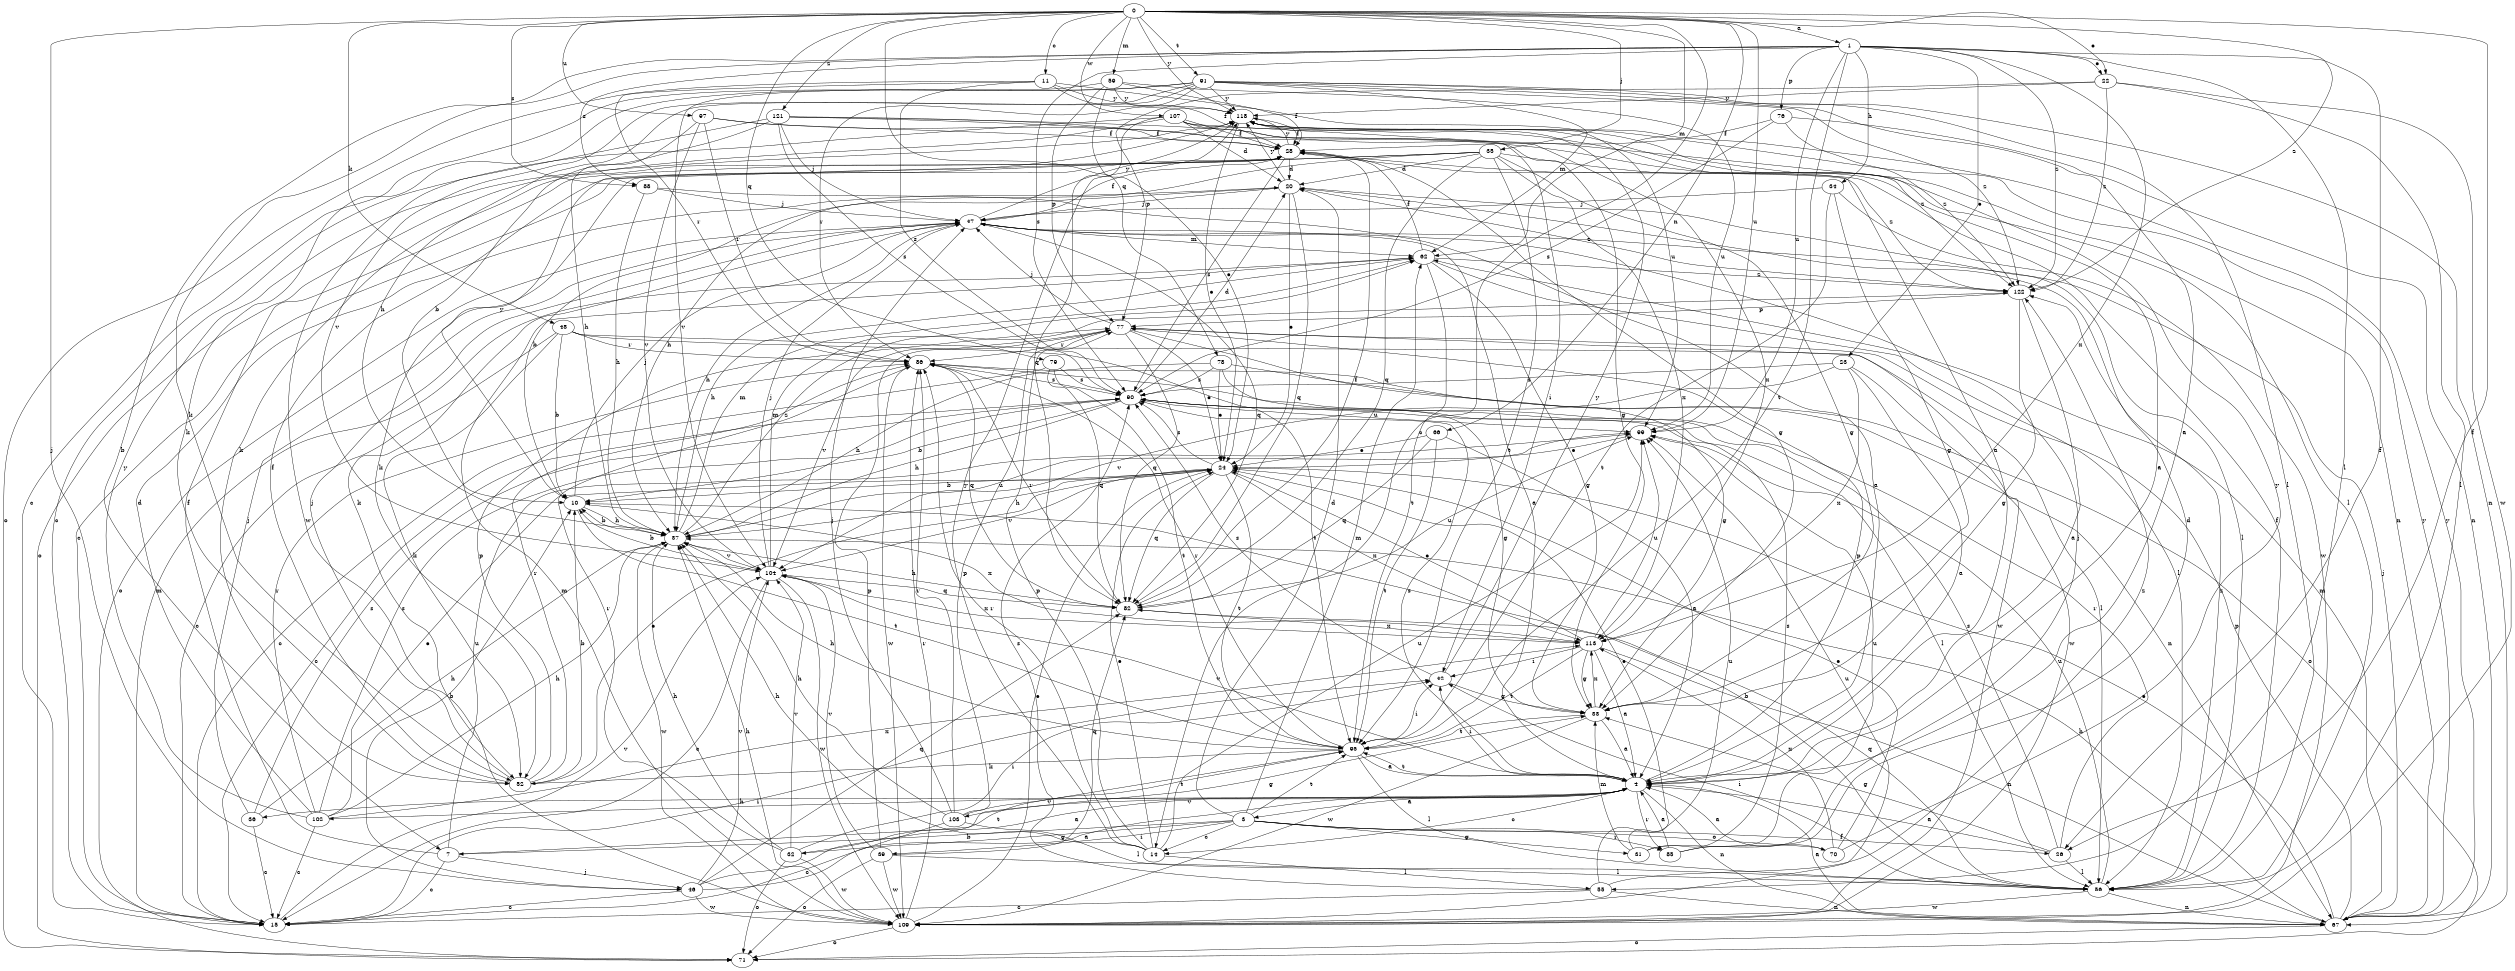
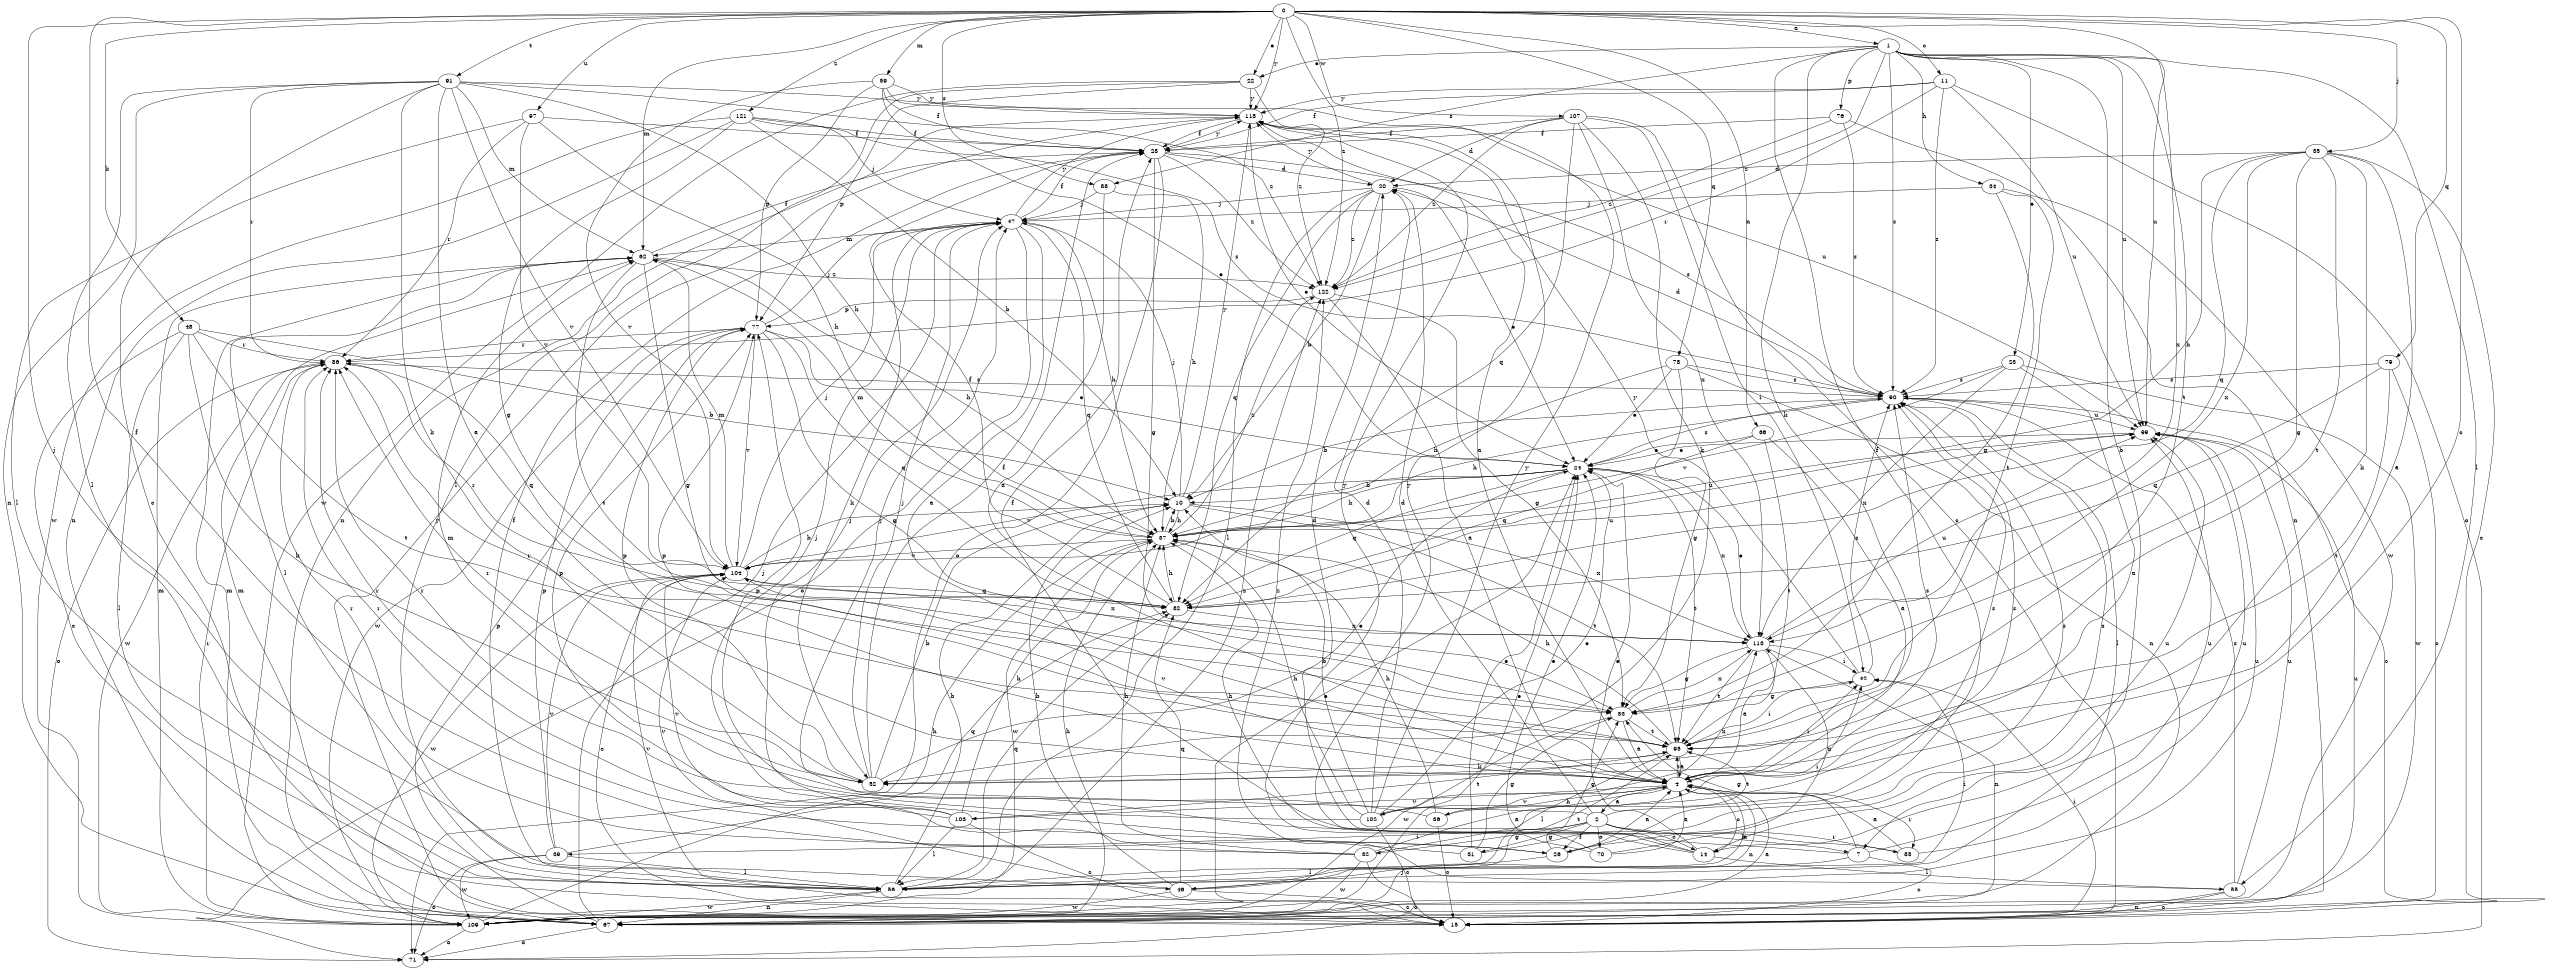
  strict digraph {
    0
    1
    11
    14
    22
    26
    n7 [label=35]
    46
    48
    59
    62
    66
    78
    79
    88
    91
    97
    99
    107
    118
    121
    122
    7
    23
    34
    52
    55
    76
    90
    95
    113
    28
    71
    86
    77
    37
    24
    56
    109
    4
    33
    20
    15
    82
    104
    10
    67
    47
    42
-   2 [label=3]
+   2
    31
    32
    39
    70
    85
    36
    102
    103
    0 -> 1 [label=a]
    0 -> 11 [label=c]
    0 -> 14 [label=c]
    0 -> 22 [label=e]
    0 -> 26 [label=f]
    0 -> n7 [label=j]
    0 -> 46 [label=j]
    0 -> 48 [label=k]
    0 -> 59 [label=m]
    0 -> 62 [label=m]
    0 -> 66 [label=n]
    0 -> 78 [label=q]
    0 -> 79 [label=q]
    0 -> 88 [label=s]
    0 -> 91 [label=t]
    0 -> 97 [label=u]
    0 -> 99 [label=u]
    0 -> 107 [label=w]
    0 -> 118 [label=y]
    0 -> 121 [label=z]
    0 -> 122 [label=z]
    1 -> 22 [label=e]
    1 -> 26 [label=f]
    1 -> 88 [label=s]
    1 -> 99 [label=u]
    1 -> 122 [label=z]
    1 -> 7 [label=b]
    1 -> 23 [label=e]
    1 -> 34 [label=h]
    1 -> 52 [label=k]
    1 -> 55 [label=l]
    1 -> 76 [label=p]
    1 -> 90 [label=s]
    1 -> 95 [label=t]
    1 -> 113 [label=x]
    11 -> 99 [label=u]
    11 -> 118 [label=y]
    11 -> 90 [label=s]
    11 -> 28 [label=f]
    11 -> 71 [label=o]
    11 -> 86 [label=r]
    14 -> 99 [label=u]
    14 -> 118 [label=y]
    14 -> 55 [label=l]
-   14 -> 86 [label=r]
    14 -> 77 [label=p]
    14 -> 37 [label=h]
    14 -> 24 [label=e]
    22 -> 118 [label=y]
    22 -> 122 [label=z]
    22 -> 77 [label=p]
    22 -> 56 [label=l]
    22 -> 109 [label=w]
    26 -> 90 [label=s]
    26 -> 86 [label=r]
    26 -> 56 [label=l]
    26 -> 4 [label=a]
    26 -> 33 [label=g]
    n7 -> 52 [label=k]
    n7 -> 95 [label=t]
    n7 -> 113 [label=x]
    n7 -> 37 [label=h]
    n7 -> 4 [label=a]
    n7 -> 33 [label=g]
    n7 -> 20 [label=d]
    n7 -> 15 [label=c]
    n7 -> 82 [label=q]
    46 -> 95 [label=t]
    46 -> 109 [label=w]
    46 -> 4 [label=a]
    46 -> 15 [label=c]
    46 -> 82 [label=q]
    46 -> 104 [label=v]
    46 -> 10 [label=b]
    48 -> 52 [label=k]
    48 -> 95 [label=t]
    48 -> 86 [label=r]
    48 -> 56 [label=l]
    48 -> 15 [label=c]
    48 -> 10 [label=b]
    59 -> 99 [label=u]
    59 -> 118 [label=y]
    59 -> 28 [label=f]
    59 -> 77 [label=p]
    59 -> 24 [label=e]
    59 -> 104 [label=v]
    62 -> 122 [label=z]
    62 -> 95 [label=t]
    62 -> 28 [label=f]
    62 -> 37 [label=h]
    62 -> 56 [label=l]
    62 -> 33 [label=g]
    66 -> 95 [label=t]
    66 -> 24 [label=e]
    66 -> 4 [label=a]
    66 -> 82 [label=q]
    78 -> 90 [label=s]
    78 -> 37 [label=h]
    78 -> 24 [label=e]
    78 -> 33 [label=g]
    78 -> 67 [label=n]
    79 -> 90 [label=s]
    79 -> 95 [label=t]
    79 -> 15 [label=c]
    79 -> 82 [label=q]
    88 -> 37 [label=h]
    88 -> 4 [label=a]
    88 -> 47 [label=j]
    91 -> 62 [label=m]
    91 -> 118 [label=y]
    91 -> 122 [label=z]
    91 -> 52 [label=k]
    91 -> 86 [label=r]
    91 -> 37 [label=h]
    91 -> 56 [label=l]
    91 -> 4 [label=a]
    91 -> 15 [label=c]
    91 -> 104 [label=v]
    91 -> 67 [label=n]
    97 -> 28 [label=f]
    97 -> 86 [label=r]
    97 -> 37 [label=h]
    97 -> 56 [label=l]
    97 -> 104 [label=v]
    99 -> 24 [label=e]
    107 -> 122 [label=z]
    107 -> 52 [label=k]
    107 -> 113 [label=x]
    107 -> 28 [label=f]
    107 -> 20 [label=d]
    107 -> 15 [label=c]
    107 -> 82 [label=q]
    107 -> 42 [label=i]
    118 -> 28 [label=f]
    118 -> 24 [label=e]
    118 -> 4 [label=a]
-   118 -> 67 [label=y]
+   118 -> 67 [label=n]
    121 -> 90 [label=s]
    121 -> 28 [label=f]
    121 -> 109 [label=w]
    121 -> 33 [label=g]
    121 -> 10 [label=b]
    121 -> 67 [label=n]
    121 -> 47 [label=j]
    122 -> 77 [label=p]
    122 -> 4 [label=a]
    122 -> 33 [label=g]
    7 -> 46 [label=j]
    7 -> 99 [label=u]
    7 -> 28 [label=f]
    7 -> 33 [label=g]
    7 -> 15 [label=c]
    23 -> 90 [label=s]
    23 -> 113 [label=x]
    23 -> 109 [label=w]
    23 -> 4 [label=a]
    23 -> 104 [label=v]
    34 -> 95 [label=t]
    34 -> 109 [label=w]
    34 -> 33 [label=g]
    34 -> 47 [label=j]
    52 -> 28 [label=f]
    52 -> 86 [label=r]
    52 -> 77 [label=p]
    52 -> 24 [label=e]
    52 -> 10 [label=b]
    52 -> 47 [label=j]
    55 -> 99 [label=u]
    55 -> 122 [label=z]
    55 -> 90 [label=s]
    55 -> 15 [label=c]
    55 -> 67 [label=n]
    76 -> 122 [label=z]
    76 -> 90 [label=s]
    76 -> 28 [label=f]
    76 -> 67 [label=n]
    90 -> 99 [label=u]
    90 -> 37 [label=h]
    90 -> 56 [label=l]
    90 -> 20 [label=d]
    90 -> 15 [label=c]
    90 -> 10 [label=b]
    95 -> 52 [label=k]
    95 -> 86 [label=r]
    95 -> 37 [label=h]
    95 -> 56 [label=l]
    95 -> 4 [label=a]
    95 -> 42 [label=i]
    113 -> 99 [label=u]
    113 -> 95 [label=t]
    113 -> 24 [label=e]
    113 -> 4 [label=a]
    113 -> 33 [label=g]
    113 -> 67 [label=n]
    113 -> 42 [label=i]
    28 -> 118 [label=y]
    28 -> 122 [label=z]
    28 -> 90 [label=s]
    28 -> 71 [label=o]
    28 -> 33 [label=g]
    28 -> 20 [label=d]
    86 -> 90 [label=s]
    86 -> 71 [label=o]
    86 -> 109 [label=w]
    86 -> 82 [label=q]
    77 -> 86 [label=r]
    77 -> 24 [label=e]
    77 -> 109 [label=w]
    77 -> 33 [label=g]
    77 -> 82 [label=q]
    77 -> 104 [label=v]
    77 -> 47 [label=j]
    37 -> 62 [label=m]
    37 -> 99 [label=u]
    37 -> 122 [label=z]
    37 -> 109 [label=w]
    37 -> 104 [label=v]
    37 -> 10 [label=b]
    24 -> 90 [label=s]
    24 -> 95 [label=t]
    24 -> 113 [label=x]
    24 -> 37 [label=h]
    24 -> 82 [label=q]
    24 -> 104 [label=v]
    24 -> 10 [label=b]
    56 -> 99 [label=u]
    56 -> 122 [label=z]
    56 -> 28 [label=f]
    56 -> 109 [label=w]
    56 -> 82 [label=q]
    56 -> 10 [label=b]
    56 -> 67 [label=n]
    56 -> 42 [label=i]
    109 -> 62 [label=m]
    109 -> 99 [label=u]
    109 -> 71 [label=o]
    109 -> 86 [label=r]
    109 -> 37 [label=h]
    109 -> 24 [label=e]
    4 -> 14 [label=c]
    4 -> 90 [label=s]
    4 -> 95 [label=t]
    4 -> 77 [label=p]
    4 -> 104 [label=v]
    4 -> 67 [label=n]
    4 -> 42 [label=i]
    4 -> 2 [label=a]
    4 -> 85 [label=r]
    4 -> 36 [label=h]
    4 -> 102 [label=v]
    4 -> 103 [label=v]
    33 -> 95 [label=t]
    33 -> 113 [label=x]
    33 -> 109 [label=w]
    33 -> 4 [label=a]
    20 -> 118 [label=y]
    20 -> 122 [label=z]
    20 -> 24 [label=e]
    20 -> 56 [label=l]
    20 -> 82 [label=q]
    20 -> 10 [label=b]
    20 -> 47 [label=j]
    15 -> 62 [label=m]
    15 -> 104 [label=v]
    15 -> 42 [label=i]
    82 -> 99 [label=u]
    82 -> 113 [label=x]
    82 -> 28 [label=f]
    82 -> 86 [label=r]
    82 -> 37 [label=h]
    104 -> 62 [label=m]
    104 -> 113 [label=x]
    104 -> 109 [label=w]
    104 -> 15 [label=c]
    104 -> 82 [label=q]
    104 -> 10 [label=b]
    104 -> 47 [label=j]
    10 -> 118 [label=y]
    10 -> 95 [label=t]
    10 -> 113 [label=x]
    10 -> 37 [label=h]
    10 -> 47 [label=j]
    67 -> 62 [label=m]
    67 -> 118 [label=y]
    67 -> 71 [label=o]
    67 -> 77 [label=p]
    67 -> 37 [label=h]
    67 -> 24 [label=e]
    67 -> 4 [label=a]
    67 -> 47 [label=j]
    47 -> 62 [label=m]
    47 -> 118 [label=y]
    47 -> 52 [label=k]
    47 -> 28 [label=f]
    47 -> 71 [label=o]
    47 -> 37 [label=h]
    47 -> 4 [label=a]
    47 -> 82 [label=q]
    42 -> 118 [label=y]
    42 -> 90 [label=s]
    42 -> 33 [label=g]
    2 -> 14 [label=c]
    2 -> 26 [label=f]
    2 -> 62 [label=m]
    2 -> 7 [label=b]
    2 -> 95 [label=t]
    2 -> 20 [label=d]
    2 -> 31 [label=g]
    2 -> 32 [label=g]
    2 -> 39 [label=i]
    2 -> 70 [label=o]
    2 -> 85 [label=r]
    31 -> 90 [label=s]
    31 -> 24 [label=e]
-   31 -> 33 [label=m]
+   31 -> 33 [label=g]
    31 -> 47 [label=j]
    32 -> 71 [label=o]
    32 -> 86 [label=r]
    32 -> 37 [label=h]
    32 -> 109 [label=w]
    32 -> 4 [label=a]
    32 -> 104 [label=v]
    32 -> 42 [label=i]
    39 -> 71 [label=o]
    39 -> 77 [label=p]
    39 -> 56 [label=l]
    39 -> 109 [label=w]
    39 -> 82 [label=q]
    39 -> 104 [label=v]
    70 -> 118 [label=y]
    70 -> 113 [label=x]
    70 -> 24 [label=e]
    70 -> 4 [label=a]
    85 -> 99 [label=u]
    85 -> 4 [label=a]
    85 -> 20 [label=d]
    36 -> 90 [label=s]
    36 -> 37 [label=h]
    36 -> 15 [label=c]
    36 -> 47 [label=j]
    102 -> 118 [label=y]
    102 -> 90 [label=s]
    102 -> 113 [label=x]
    102 -> 86 [label=r]
    102 -> 37 [label=h]
    102 -> 24 [label=e]
    102 -> 20 [label=d]
    102 -> 15 [label=c]
+   102 -> 10 [label=b]
    103 -> 95 [label=t]
    103 -> 86 [label=r]
    103 -> 77 [label=p]
    103 -> 37 [label=h]
    103 -> 56 [label=l]
    103 -> 15 [label=c]
    103 -> 47 [label=j]
  }
